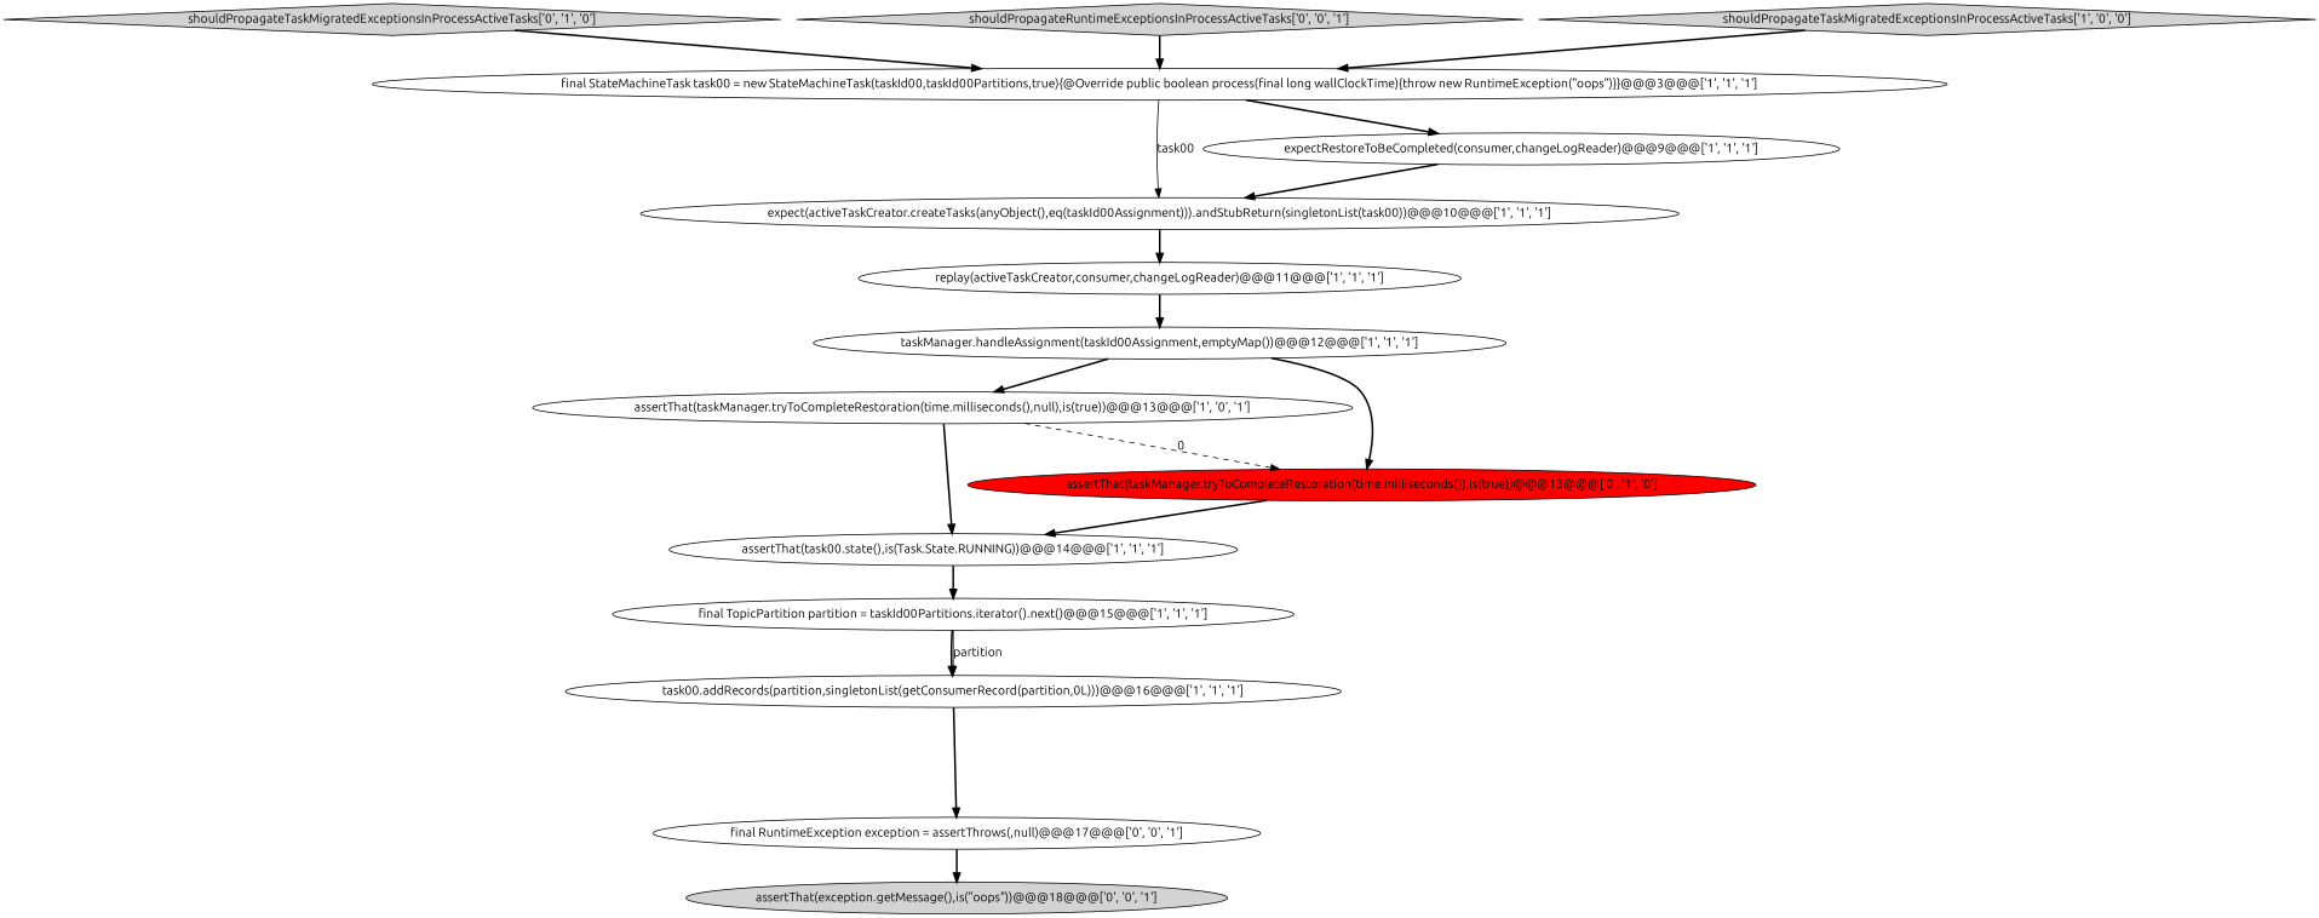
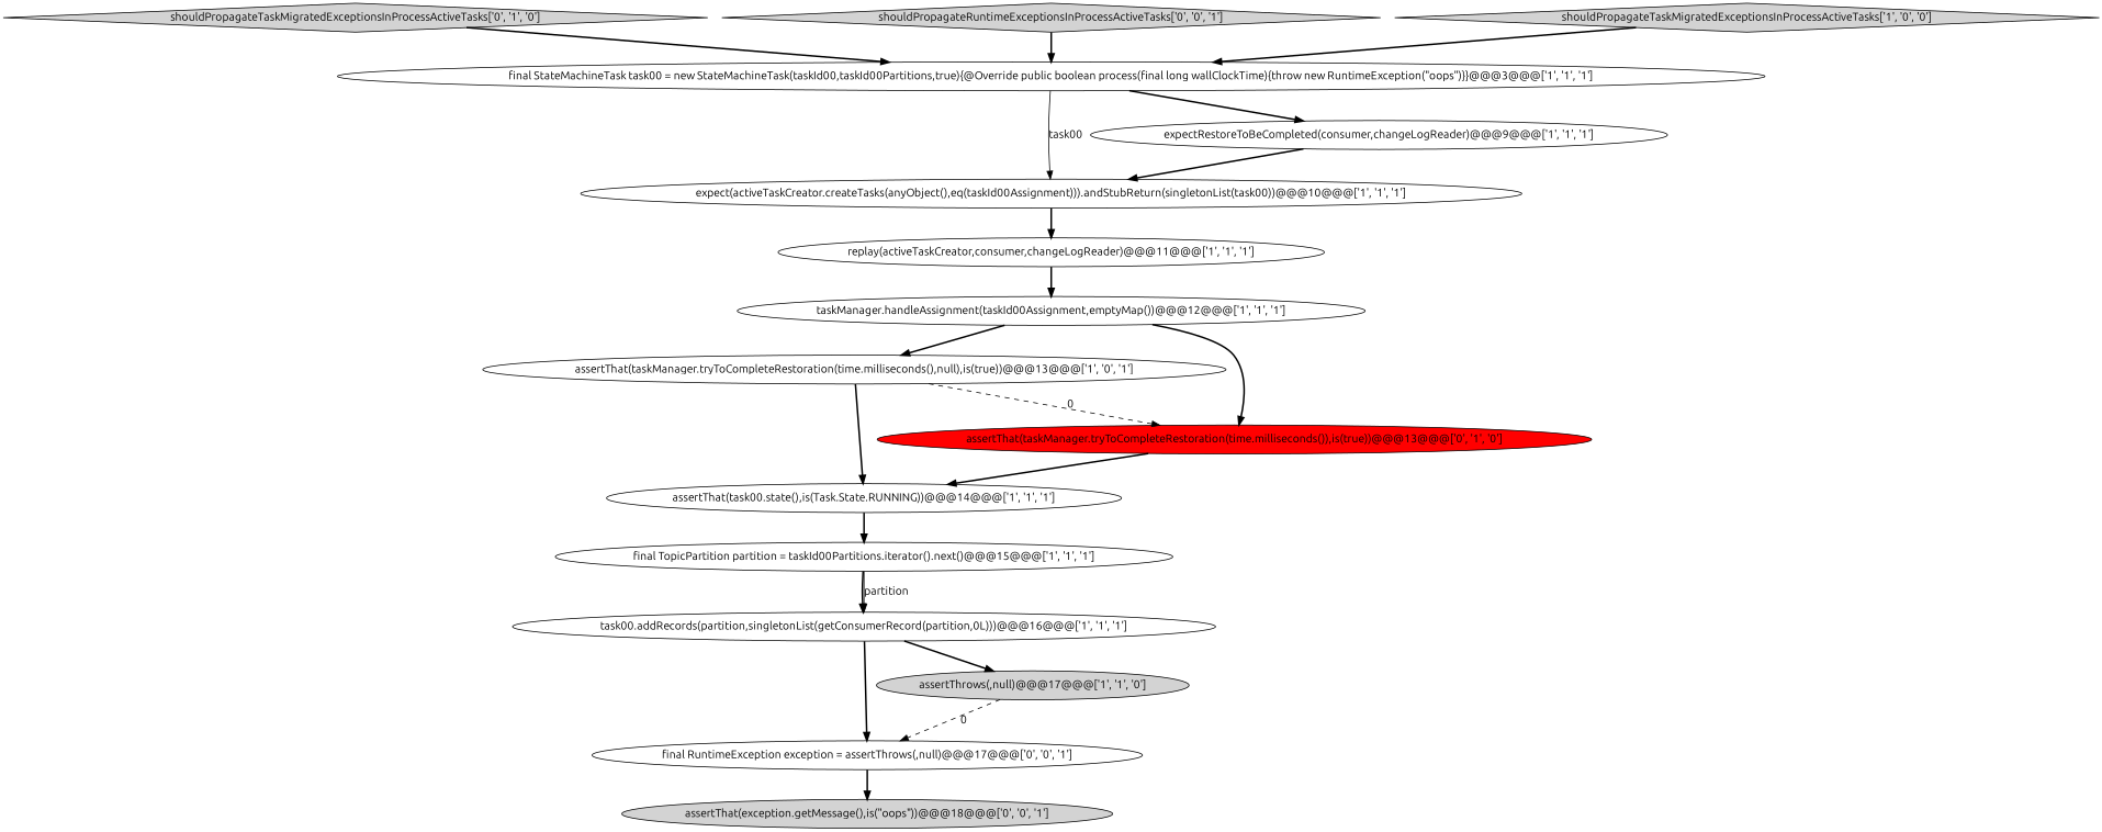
  digraph {
    fontname=Ubuntu
    node [fillcolor=white shape=ellipse style=filled fontname=Ubuntu]
    edge [style=bold fontname=Ubuntu]
    n1 [label="final TopicPartition partition = taskId00Partitions.iterator().next()@@@15@@@['1', '1', '1']"]
    n2 [label="task00.addRecords(partition,singletonList(getConsumerRecord(partition,0L)))@@@16@@@['1', '1', '1']"]
    n3 [label="assertThat(taskManager.tryToCompleteRestoration(time.milliseconds(),null),is(true))@@@13@@@['1', '0', '1']"]
    n4 [label="assertThat(task00.state(),is(Task.State.RUNNING))@@@14@@@['1', '1', '1']"]
    n5 [fillcolor=red label="assertThat(taskManager.tryToCompleteRestoration(time.milliseconds()),is(true))@@@13@@@['0', '1', '0']"]
    n6 [label="taskManager.handleAssignment(taskId00Assignment,emptyMap())@@@12@@@['1', '1', '1']"]
    n7 [fillcolor=lightgray label="shouldPropagateTaskMigratedExceptionsInProcessActiveTasks['0', '1', '0']" shape=diamond]
    n8 [label="final StateMachineTask task00 = new StateMachineTask(taskId00,taskId00Partitions,true){@Override public boolean process(final long wallClockTime){throw new RuntimeException(\"oops\")}}@@@3@@@['1', '1', '1']"]
    n9 [label="replay(activeTaskCreator,consumer,changeLogReader)@@@11@@@['1', '1', '1']"]
    n10 [label="expect(activeTaskCreator.createTasks(anyObject(),eq(taskId00Assignment))).andStubReturn(singletonList(task00))@@@10@@@['1', '1', '1']"]
    n11 [label="expectRestoreToBeCompleted(consumer,changeLogReader)@@@9@@@['1', '1', '1']"]
    n12 [fillcolor=lightgray label="shouldPropagateRuntimeExceptionsInProcessActiveTasks['0', '0', '1']" shape=diamond]
    n13 [fillcolor=lightgray label="shouldPropagateTaskMigratedExceptionsInProcessActiveTasks['1', '0', '0']" shape=diamond]
    n14 [label="final RuntimeException exception = assertThrows(,null)@@@17@@@['0', '0', '1']"]
    n15 [fillcolor=lightgray label="assertThat(exception.getMessage(),is(\"oops\"))@@@18@@@['0', '0', '1']"]
+   n16 [fillcolor=lightgray label="assertThrows(,null)@@@17@@@['1', '1', '0']"]
    n1 -> n2
    n1 -> n2 [label=partition style=solid]
    n2 -> n14
+   n2 -> n16
    n3 -> n4
    n3 -> n5 [label=0 style=dashed]
    n4 -> n1
    n5 -> n4
    n6 -> n3
    n6 -> n5
    n7 -> n8
    n8 -> n10 [label=task00 style=solid]
    n8 -> n11
    n9 -> n6
    n10 -> n9
    n11 -> n10
    n12 -> n8
    n13 -> n8
    n14 -> n15
+   n16 -> n14 [label=0 style=dashed]
  }
